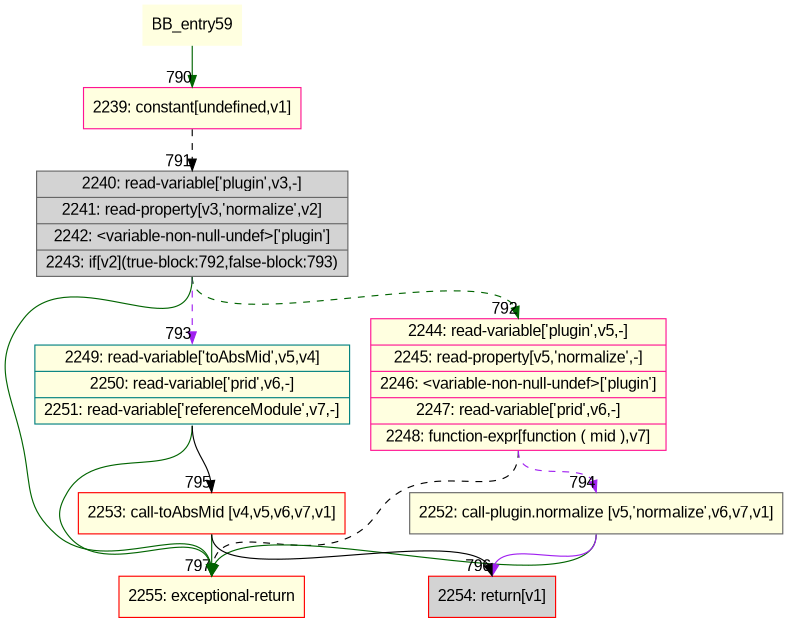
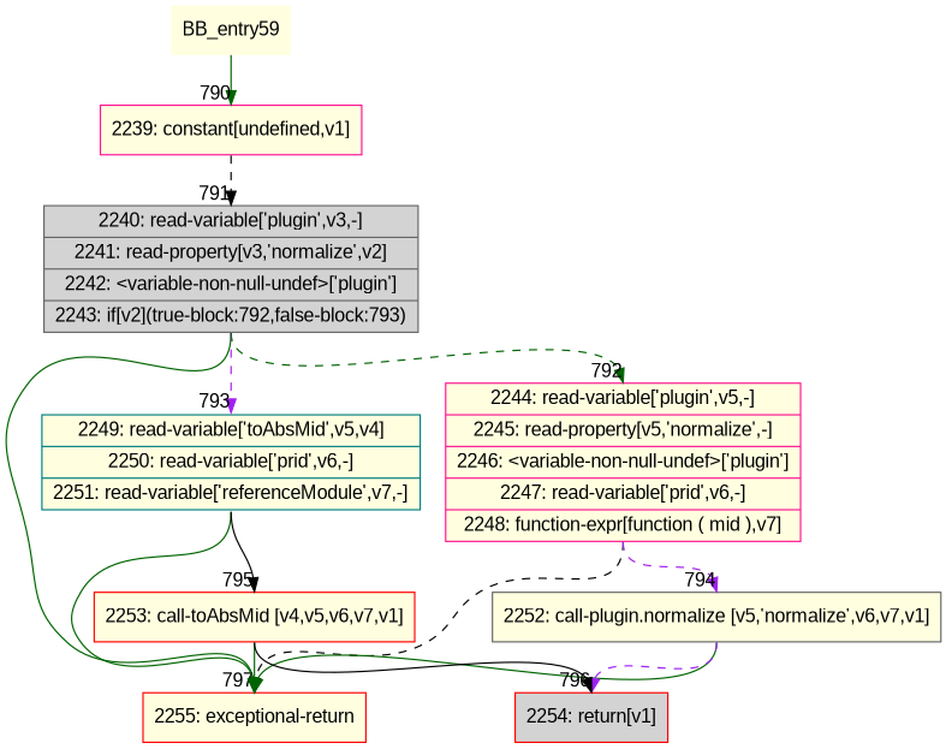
  digraph {
    fontname="Liberation Sans"
    rankdir=TD
    node [color=deeppink fillcolor=lightyellow fontname="Liberation Sans" shape=record style=filled]
    edge [color=darkgreen fontname="Liberation Sans" headport=n style=solid tailport=s]
    BB_entry59 [shape=none]
    n2 [label="{2239: constant[undefined,v1]}"]
    n3 [color=gray40 fillcolor=lightgrey label="{2240: read-variable['plugin',v3,-]|2241: read-property[v3,'normalize',v2]|2242: \<variable-non-null-undef\>['plugin']|2243: if[v2](true-block:792,false-block:793)}"]
    n4 [label="{2244: read-variable['plugin',v5,-]|2245: read-property[v5,'normalize',-]|2246: \<variable-non-null-undef\>['plugin']|2247: read-variable['prid',v6,-]|2248: function-expr[function ( mid ),v7]}"]
    n5 [color=teal label="{2249: read-variable['toAbsMid',v5,v4]|2250: read-variable['prid',v6,-]|2251: read-variable['referenceModule',v7,-]}"]
    n6 [color=red label="{2255: exceptional-return}"]
    n7 [color=gray40 label="{2252: call-plugin.normalize [v5,'normalize',v6,v7,v1]}"]
    n8 [color=red label="{2253: call-toAbsMid [v4,v5,v6,v7,v1]}"]
    n9 [color=red fillcolor=lightgrey label="{2254: return[v1]}"]
    BB_entry59 -> n2 [headlabel="    790"]
    n2 -> n3 [color=black headlabel="      791" style=dashed]
    n3 -> n4 [headlabel="      792" style=dashed]
    n3 -> n5 [color=purple headlabel="      793" style=dashed]
    n3 -> n6 [headlabel="      797"]
    n4 -> n6 [color=black style=dashed]
    n4 -> n7 [color=purple headlabel="      794" style=dashed]
    n5 -> n6
    n5 -> n8 [color=black headlabel="      795"]
    n7 -> n6
-   n7 -> n9 [color=purple headlabel="      796"]
+   n7 -> n9 [color=purple headlabel="      796" style=dashed]
    n8 -> n6
    n8 -> n9 [color=black]
  }
